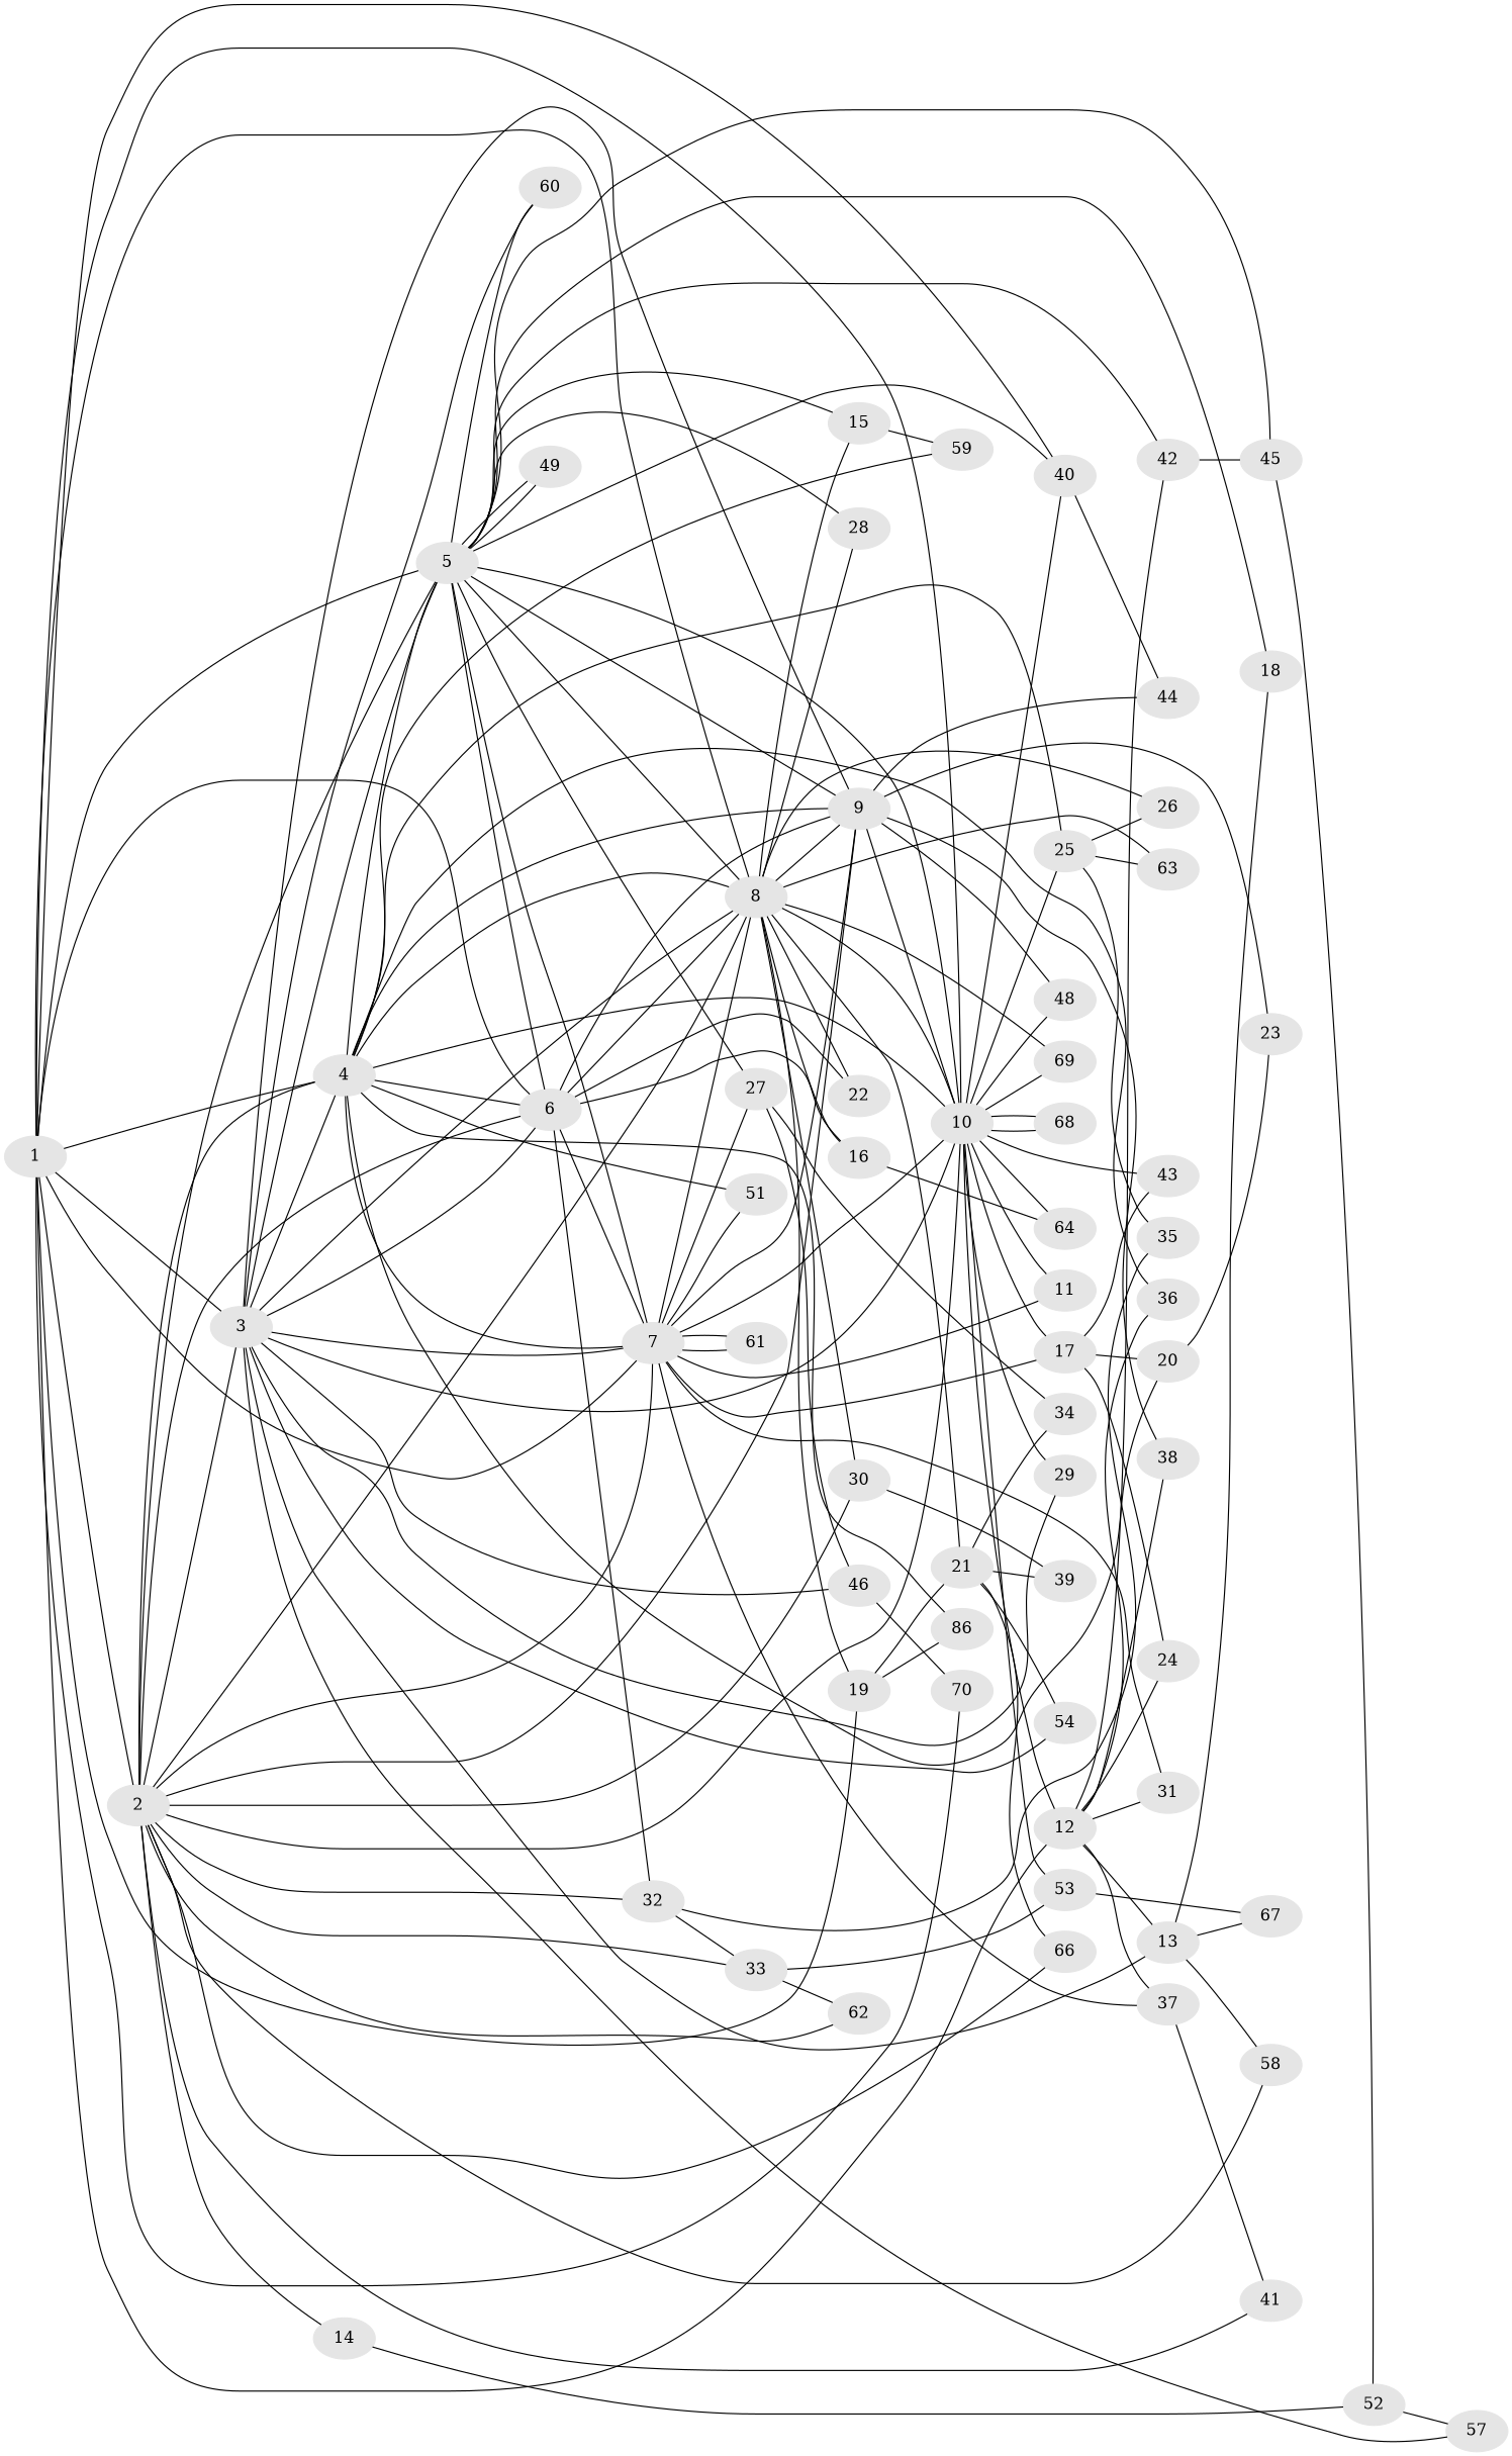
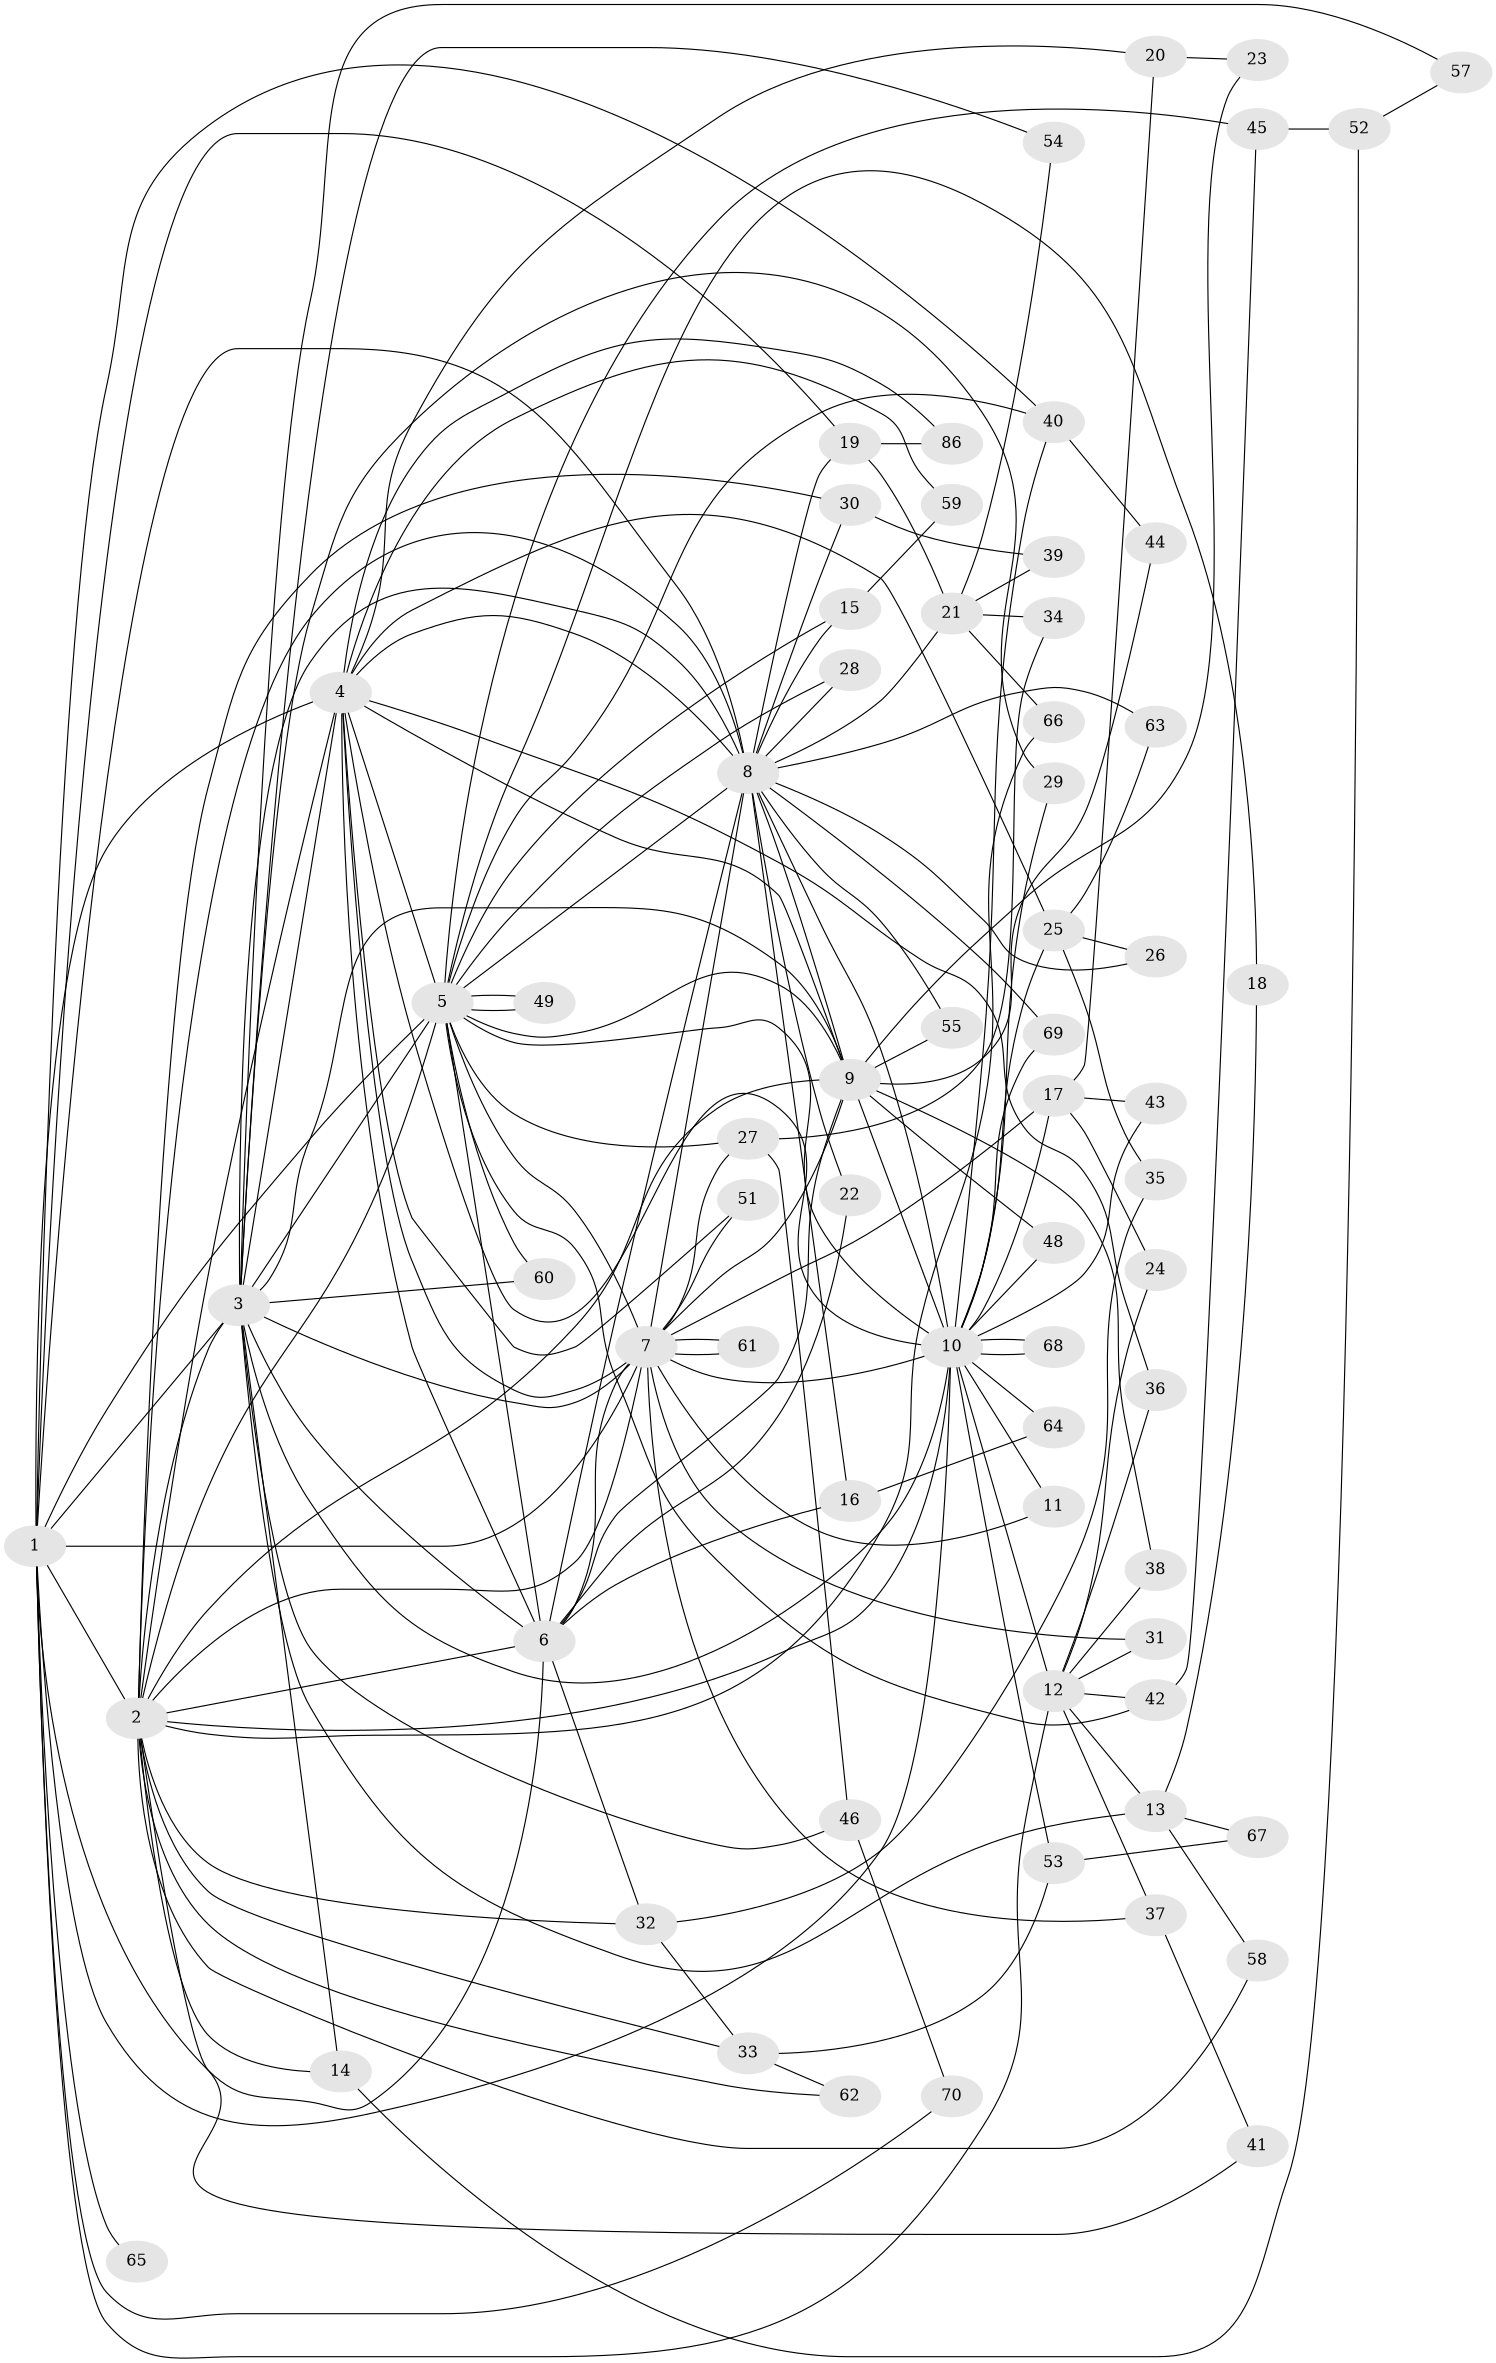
  graph {
    rankdir=LR
    node [color=gray90 style=filled]
    1
    2
    3
    4
    5
    6
    7
    8
    10
    12
    19
+   65
    70
    40
    9
    14
    30
    32
    33
    41
    58
    62
    66
    13
    29
    46
    54
    57
    60
    20
    25
    36
    51
    n34 [label=86]
    59
    15
    18
    27
    28
    42
    45
    49
    16
    22
    11
    17
    31
    37
    61
    21
    26
+   55
    63
    69
    23
    38
    44
    48
    43
    53
    64
    68
    24
    52
    39
    35
    67
    34
    1 -- 2
    1 -- 3
    1 -- 4
    1 -- 5
    1 -- 6
    1 -- 7
    1 -- 8
    1 -- 10
    1 -- 12
    1 -- 19
+   1 -- 65
    1 -- 70
    1 -- 40
    2 -- 3
    2 -- 4
    2 -- 5
    2 -- 6
    2 -- 7
    2 -- 8
    2 -- 10
    2 -- 9
    2 -- 14
    2 -- 30
    2 -- 32
    2 -- 33
    2 -- 41
    2 -- 58
    2 -- 62
    2 -- 66
    3 -- 4
    3 -- 5
    3 -- 6
    3 -- 7
    3 -- 8
    3 -- 10
    3 -- 9
+   3 -- 14
    3 -- 13
    3 -- 29
    3 -- 46
    3 -- 54
    3 -- 57
    3 -- 60
    4 -- 5
    4 -- 6
    4 -- 7
    4 -- 8
    4 -- 10
    4 -- 9
    4 -- 20
    4 -- 25
    4 -- 36
    4 -- 51
    4 -- n34
    4 -- 59
    5 -- 6
    5 -- 7
    5 -- 8
    5 -- 10
    5 -- 40
    5 -- 9
    5 -- 60
    5 -- 15
    5 -- 18
    5 -- 27
    5 -- 28
    5 -- 42
    5 -- 45
    5 -- 49
    5 -- 49
    6 -- 7
    6 -- 8
    6 -- 9
    6 -- 32
    6 -- 16
    6 -- 22
    7 -- 8
    7 -- 10
    7 -- 9
    7 -- 51
    7 -- 27
    7 -- 11
    7 -- 17
    7 -- 31
    7 -- 37
    7 -- 61
    7 -- 61
    8 -- 10
    8 -- 19
    8 -- 9
    8 -- 30
    8 -- 15
    8 -- 28
    8 -- 16
    8 -- 22
    8 -- 21
    8 -- 26
+   8 -- 55
    8 -- 63
    8 -- 69
    10 -- 12
    10 -- 40
    10 -- 29
    10 -- 25
    10 -- 11
    10 -- 17
    10 -- 69
    10 -- 48
    10 -- 43
    10 -- 53
    10 -- 64
    10 -- 68
    10 -- 68
    12 -- 13
    12 -- 36
    12 -- 42
    12 -- 31
    12 -- 37
    12 -- 38
    12 -- 24
    19 -- n34
    19 -- 21
    40 -- 44
    9 -- 10
+   9 -- 55
    9 -- 23
    9 -- 38
    9 -- 44
    9 -- 48
    14 -- 52
    30 -- 39
    32 -- 33
    32 -- 35
    33 -- 62
    33 -- 53
    13 -- 58
    13 -- 18
    13 -- 67
    46 -- 70
    20 -- 23
    25 -- 26
    25 -- 63
    25 -- 35
    15 -- 59
    27 -- 46
    27 -- 34
    42 -- 45
    45 -- 52
    16 -- 64
    17 -- 20
    17 -- 43
    17 -- 24
    37 -- 41
    21 -- 66
    21 -- 54
    21 -- 39
    21 -- 34
    53 -- 67
    52 -- 57
  }
